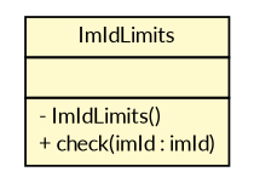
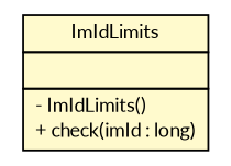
  digraph {
    nodesep=0.25
    ranksep=0.5
    fontname=Lato
-   n1 [fontcolor=black fontname=Lato fontsize=10.0 label=<<table title="org.ietf.nea.pb.validate.rules.ImIdLimits" border="0" cellborder="1" cellspacing="0" cellpadding="2" port="p" bgcolor="lemonChiffon" href="./ImIdLimits.html"> 		<tr><td><table border="0" cellspacing="0" cellpadding="1"> <tr><td align="center" balign="center"> ImIdLimits </td></tr> 		</table></td></tr> 		<tr><td><table border="0" cellspacing="0" cellpadding="1"> <tr><td align="left" balign="left">  </td></tr> 		</table></td></tr> 		<tr><td><table border="0" cellspacing="0" cellpadding="1"> <tr><td align="left" balign="left"> - ImIdLimits() </td></tr> <tr><td align="left" balign="left"> + check(imId : imId) </td></tr> 		</table></td></tr> 		</table>> shape=plaintext]
+   n1 [fontcolor=black fontname=Lato fontsize=10.0 label=<<table title="org.ietf.nea.pb.validate.rules.ImIdLimits" border="0" cellborder="1" cellspacing="0" cellpadding="2" port="p" bgcolor="lemonChiffon" href="./ImIdLimits.html"> 		<tr><td><table border="0" cellspacing="0" cellpadding="1"> <tr><td align="center" balign="center"> ImIdLimits </td></tr> 		</table></td></tr> 		<tr><td><table border="0" cellspacing="0" cellpadding="1"> <tr><td align="left" balign="left">  </td></tr> 		</table></td></tr> 		<tr><td><table border="0" cellspacing="0" cellpadding="1"> <tr><td align="left" balign="left"> - ImIdLimits() </td></tr> <tr><td align="left" balign="left"> + check(imId : long) </td></tr> 		</table></td></tr> 		</table>> shape=plaintext]
  }
